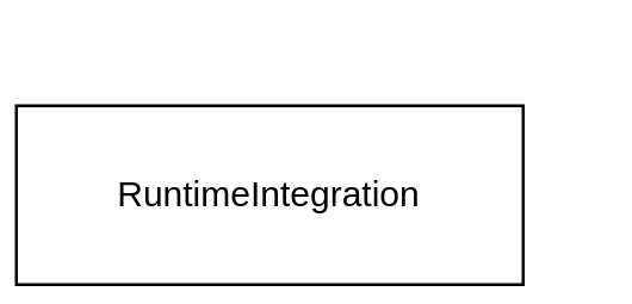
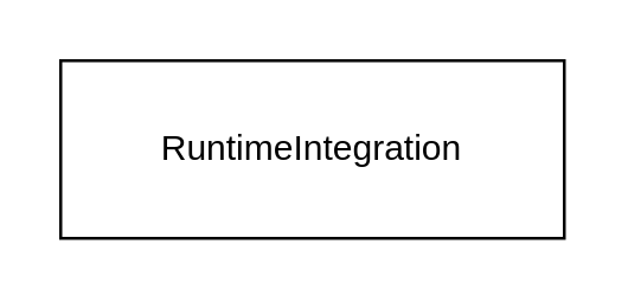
  <mxCell id="0" />
  <mxCell id="1" parent="0" />
- <mxCell id="2" value="RuntimeIntegration" style="rounded=0;whiteSpace=wrap;html=1;" vertex="1" parent="1"><mxGeometry x="5" y="35" width="170" height="60" as="geometry" /></mxCell>
+ <mxCell id="2" value="RuntimeIntegration" style="rounded=0;whiteSpace=wrap;html=1;" vertex="1" parent="1"><mxGeometry x="20" y="20" width="170" height="60" as="geometry" /></mxCell>
